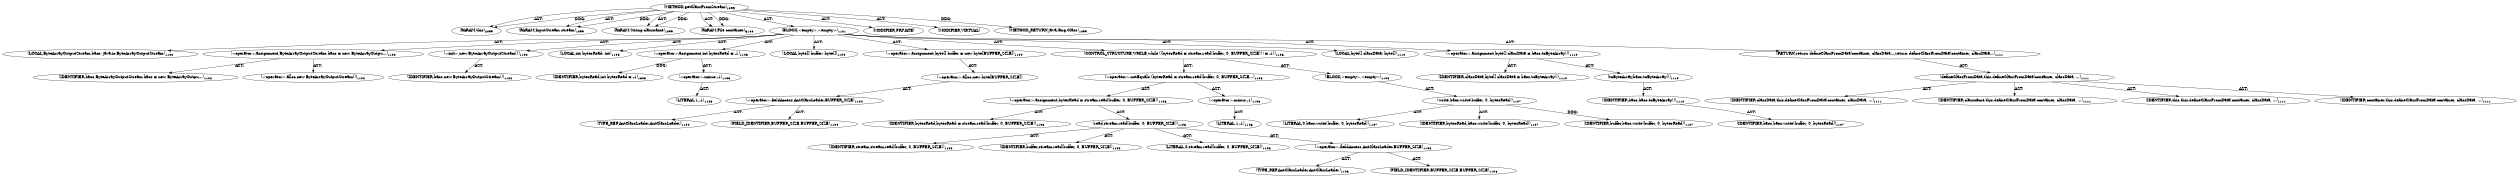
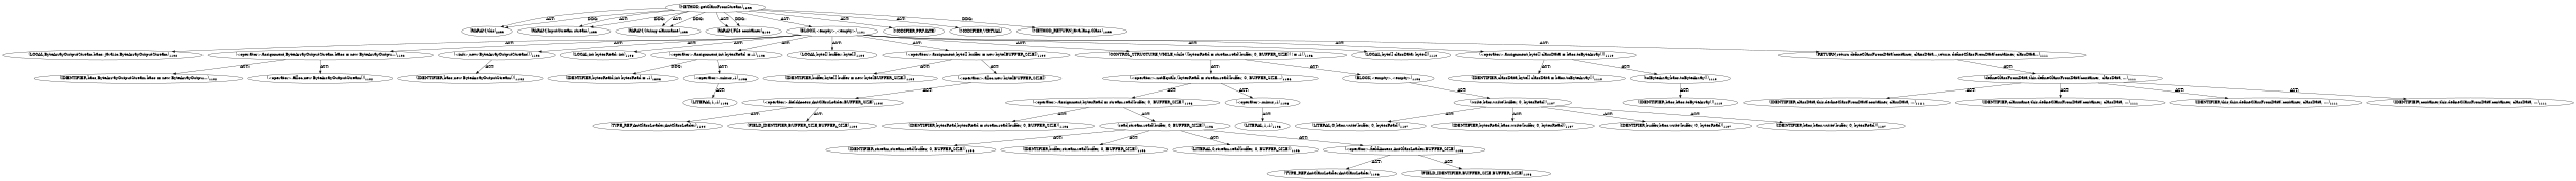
  digraph {
    n1 [label=<(METHOD,getClassFromStream)<SUB>1099</SUB>>]
    n2 [label=<(PARAM,this)<SUB>2099</SUB>>]
    n3 [label=<(PARAM,InputStream stream)<SUB>1099</SUB>>]
    n4 [label=<(PARAM,String classname)<SUB>1099</SUB>>]
    n5 [label=<(PARAM,File container)<SUB>5100</SUB>>]
    n6 [label=<(BLOCK,&lt;empty&gt;,&lt;empty&gt;)<SUB>1101</SUB>>]
    n7 [label=<(MODIFIER,PRIVATE)>]
    n8 [label=<(MODIFIER,VIRTUAL)>]
    n9 [label=<(METHOD_RETURN,java.lang.Class)<SUB>1099</SUB>>]
    n10 [label=<(LOCAL,ByteArrayOutputStream baos: java.io.ByteArrayOutputStream)<SUB>1102</SUB>>]
    n11 [label=<(&lt;operator&gt;.assignment,ByteArrayOutputStream baos = new ByteArrayOutpu...)<SUB>1102</SUB>>]
    n12 [label=<(&lt;init&gt;,new ByteArrayOutputStream())<SUB>1102</SUB>>]
    n13 [label=<(LOCAL,int bytesRead: int)<SUB>1103</SUB>>]
    n14 [label=<(&lt;operator&gt;.assignment,int bytesRead = -1)<SUB>1103</SUB>>]
    n15 [label=<(LOCAL,byte[] buffer: byte[])<SUB>1104</SUB>>]
    n16 [label=<(&lt;operator&gt;.assignment,byte[] buffer = new byte[BUFFER_SIZE])<SUB>1104</SUB>>]
    n17 [label=<(CONTROL_STRUCTURE,WHILE,while ((bytesRead = stream.read(buffer, 0, BUFFER_SIZE)) != -1))<SUB>1106</SUB>>]
    n18 [label=<(LOCAL,byte[] classData: byte[])<SUB>1110</SUB>>]
    n19 [label=<(&lt;operator&gt;.assignment,byte[] classData = baos.toByteArray())<SUB>1110</SUB>>]
    n20 [label=<(RETURN,return defineClassFromData(container, classData...,return defineClassFromData(container, classData...)<SUB>1111</SUB>>]
    n21 [label=<(IDENTIFIER,baos,ByteArrayOutputStream baos = new ByteArrayOutpu...)<SUB>1102</SUB>>]
    n22 [label=<(&lt;operator&gt;.alloc,new ByteArrayOutputStream())<SUB>1102</SUB>>]
    n23 [label=<(IDENTIFIER,baos,new ByteArrayOutputStream())<SUB>1102</SUB>>]
    n24 [label=<(IDENTIFIER,bytesRead,int bytesRead = -1)<SUB>1803</SUB>>]
    n25 [label=<(&lt;operator&gt;.minus,-1)<SUB>1103</SUB>>]
+   n26 [label=<(IDENTIFIER,buffer,byte[] buffer = new byte[BUFFER_SIZE])<SUB>1104</SUB>>]
    n27 [label=<(&lt;operator&gt;.alloc,new byte[BUFFER_SIZE])>]
    n28 [label=<(&lt;operator&gt;.notEquals,(bytesRead = stream.read(buffer, 0, BUFFER_SIZE...)<SUB>1106</SUB>>]
    n29 [label=<(BLOCK,&lt;empty&gt;,&lt;empty&gt;)<SUB>1106</SUB>>]
    n30 [label=<(IDENTIFIER,classData,byte[] classData = baos.toByteArray())<SUB>1110</SUB>>]
    n31 [label=<(toByteArray,baos.toByteArray())<SUB>1110</SUB>>]
    n32 [label=<(defineClassFromData,this.defineClassFromData(container, classData, ...)<SUB>1111</SUB>>]
    n33 [label=<(LITERAL,1,-1)<SUB>1103</SUB>>]
    n34 [label=<(&lt;operator&gt;.fieldAccess,AntClassLoader.BUFFER_SIZE)<SUB>1104</SUB>>]
    n35 [label=<(TYPE_REF,AntClassLoader,AntClassLoader)<SUB>1104</SUB>>]
    n36 [label=<(FIELD_IDENTIFIER,BUFFER_SIZE,BUFFER_SIZE)<SUB>1104</SUB>>]
    n37 [label=<(&lt;operator&gt;.assignment,bytesRead = stream.read(buffer, 0, BUFFER_SIZE))<SUB>1106</SUB>>]
    n38 [label=<(&lt;operator&gt;.minus,-1)<SUB>1106</SUB>>]
    n39 [label=<(write,baos.write(buffer, 0, bytesRead))<SUB>1107</SUB>>]
    n40 [label=<(IDENTIFIER,bytesRead,bytesRead = stream.read(buffer, 0, BUFFER_SIZE))<SUB>1106</SUB>>]
    n41 [label=<(read,stream.read(buffer, 0, BUFFER_SIZE))<SUB>1106</SUB>>]
    n42 [label=<(LITERAL,1,-1)<SUB>1106</SUB>>]
    n43 [label=<(IDENTIFIER,stream,stream.read(buffer, 0, BUFFER_SIZE))<SUB>1106</SUB>>]
    n44 [label=<(IDENTIFIER,buffer,stream.read(buffer, 0, BUFFER_SIZE))<SUB>1106</SUB>>]
    n45 [label=<(LITERAL,0,stream.read(buffer, 0, BUFFER_SIZE))<SUB>1106</SUB>>]
    n46 [label=<(&lt;operator&gt;.fieldAccess,AntClassLoader.BUFFER_SIZE)<SUB>1106</SUB>>]
    n47 [label=<(TYPE_REF,AntClassLoader,AntClassLoader)<SUB>1106</SUB>>]
    n48 [label=<(FIELD_IDENTIFIER,BUFFER_SIZE,BUFFER_SIZE)<SUB>1106</SUB>>]
    n49 [label=<(IDENTIFIER,baos,baos.write(buffer, 0, bytesRead))<SUB>1107</SUB>>]
    n50 [label=<(IDENTIFIER,buffer,baos.write(buffer, 0, bytesRead))<SUB>1107</SUB>>]
    n51 [label=<(LITERAL,0,baos.write(buffer, 0, bytesRead))<SUB>1107</SUB>>]
    n52 [label=<(IDENTIFIER,bytesRead,baos.write(buffer, 0, bytesRead))<SUB>1107</SUB>>]
    n53 [label=<(IDENTIFIER,baos,baos.toByteArray())<SUB>1110</SUB>>]
    n54 [label=<(IDENTIFIER,this,this.defineClassFromData(container, classData, ...)<SUB>1111</SUB>>]
    n55 [label=<(IDENTIFIER,container,this.defineClassFromData(container, classData, ...)<SUB>1111</SUB>>]
    n56 [label=<(IDENTIFIER,classData,this.defineClassFromData(container, classData, ...)<SUB>1111</SUB>>]
    n57 [label=<(IDENTIFIER,classname,this.defineClassFromData(container, classData, ...)<SUB>1111</SUB>>]
    n1 -> n2 [label="AST: "]
    n1 -> n2 [label="DDG: "]
    n1 -> n3 [label="AST: "]
    n1 -> n3 [label="DDG: "]
    n1 -> n4 [label="AST: "]
    n1 -> n4 [label="DDG: "]
    n1 -> n5 [label="AST: "]
    n1 -> n5 [label="DDG: "]
    n1 -> n6 [label="AST: "]
    n1 -> n7 [label="AST: "]
    n1 -> n8 [label="AST: "]
    n1 -> n9 [label="DDG: "]
    n6 -> n10 [label="AST: "]
    n6 -> n11 [label="AST: "]
    n6 -> n12 [label="AST: "]
    n6 -> n13 [label="AST: "]
    n6 -> n14 [label="AST: "]
    n6 -> n15 [label="AST: "]
    n6 -> n16 [label="AST: "]
    n6 -> n17 [label="AST: "]
    n6 -> n18 [label="AST: "]
    n6 -> n19 [label="AST: "]
    n6 -> n20 [label="AST: "]
    n11 -> n21 [label="AST: "]
    n11 -> n22 [label="AST: "]
    n12 -> n23 [label="AST: "]
    n14 -> n24 [label="DDG: "]
    n14 -> n25 [label="AST: "]
+   n16 -> n26 [label="AST: "]
    n16 -> n27 [label="AST: "]
    n17 -> n28 [label="AST: "]
    n17 -> n29 [label="AST: "]
    n19 -> n30 [label="AST: "]
    n19 -> n31 [label="AST: "]
    n20 -> n32 [label="AST: "]
    n25 -> n33 [label="AST: "]
    n27 -> n34 [label="AST: "]
    n28 -> n37 [label="AST: "]
    n28 -> n38 [label="AST: "]
    n29 -> n39 [label="AST: "]
    n31 -> n53 [label="AST: "]
    n32 -> n54 [label="AST: "]
    n32 -> n55 [label="AST: "]
    n32 -> n56 [label="AST: "]
    n32 -> n57 [label="AST: "]
    n34 -> n35 [label="AST: "]
    n34 -> n36 [label="AST: "]
    n37 -> n40 [label="AST: "]
    n37 -> n41 [label="AST: "]
    n38 -> n42 [label="AST: "]
-   n53 -> n49 [label="AST: "]
-   n39 -> n50 [label="DDG: "]
+   n39 -> n49 [label="AST: "]
+   n39 -> n50 [label="AST: "]
    n39 -> n51 [label="AST: "]
    n39 -> n52 [label="AST: "]
    n41 -> n43 [label="AST: "]
    n41 -> n44 [label="AST: "]
    n41 -> n45 [label="AST: "]
    n41 -> n46 [label="AST: "]
    n46 -> n47 [label="AST: "]
    n46 -> n48 [label="AST: "]
  }
